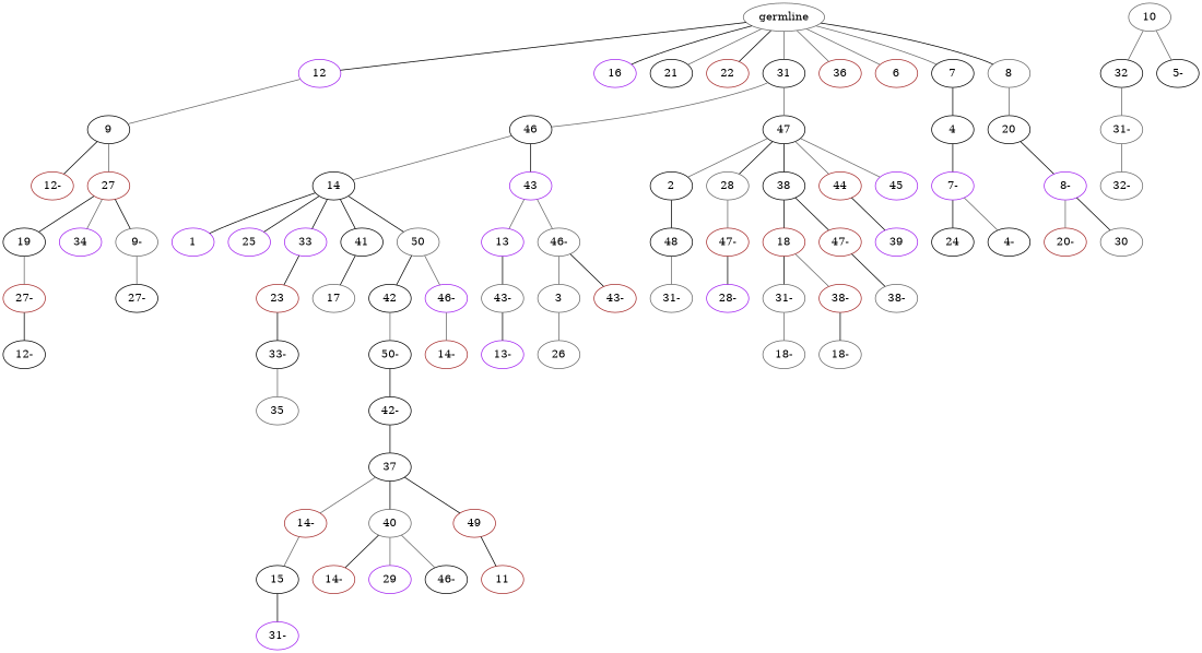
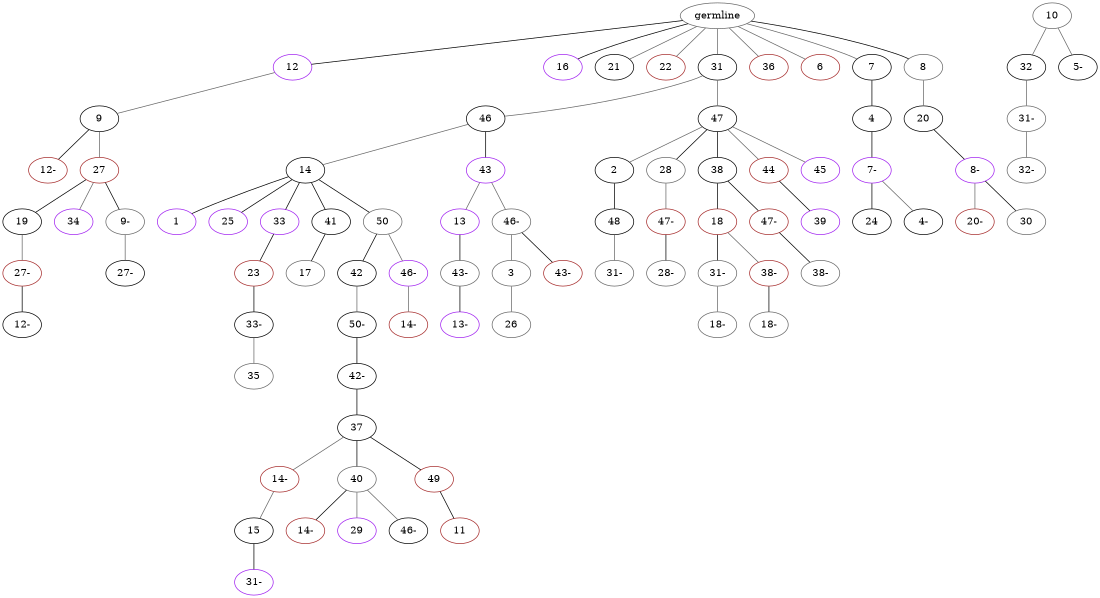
  graph {
    node [color=black]
    edge [color=black]
    n1 [color=gray40 label=germline]
    n2 [color=purple label=12]
    n3 [color=purple label=16]
    n4 [label=21]
    n5 [color=brown label=22]
    n6 [label=31]
    n7 [color=brown label=36]
    n8 [color=brown label=6]
    n9 [label=7]
    n10 [color=gray40 label=8]
    n11 [label=9]
    n12 [label=46]
    n13 [label=47]
    n14 [label=4]
    n15 [label=20]
    n16 [color=brown label="12-"]
    n17 [color=brown label=27]
    n18 [label=19]
    n19 [color=purple label=34]
    n20 [color=gray40 label="9-"]
    n21 [color=brown label="27-"]
    n22 [label="27-"]
    n23 [label="12-"]
    n24 [label=14]
    n25 [color=purple label=43]
    n26 [label=2]
    n27 [color=gray40 label=28]
    n28 [label=38]
    n29 [color=brown label=44]
    n30 [color=purple label=45]
    n31 [color=purple label=1]
    n32 [color=purple label=25]
    n33 [color=purple label=33]
    n34 [label=41]
    n35 [color=gray40 label=50]
    n36 [color=purple label=13]
    n37 [color=gray40 label="46-"]
    n38 [color=brown label=23]
    n39 [color=gray40 label=17]
    n40 [label=42]
    n41 [color=purple label="46-"]
    n42 [label="33-"]
    n43 [color=gray40 label=35]
    n44 [label="50-"]
    n45 [color=brown label="14-"]
    n46 [label="42-"]
    n47 [label=37]
    n48 [color=brown label="14-"]
    n49 [color=gray40 label=40]
    n50 [color=brown label=49]
    n51 [label=15]
    n52 [color=brown label="14-"]
    n53 [color=purple label=29]
    n54 [label="46-"]
    n55 [color=brown label=11]
    n56 [color=purple label="31-"]
    n57 [color=gray40 label="43-"]
    n58 [color=gray40 label=3]
    n59 [color=brown label="43-"]
    n60 [color=purple label="13-"]
    n61 [color=gray40 label=26]
    n62 [label=48]
    n63 [color=brown label="47-"]
    n64 [color=brown label=18]
    n65 [color=brown label="47-"]
    n66 [color=purple label=39]
    n67 [color=gray40 label="31-"]
-   n68 [color=purple label="28-"]
+   n68 [color=gray40 label="28-"]
    n69 [color=gray40 label="31-"]
    n70 [color=brown label="38-"]
    n71 [color=gray40 label="38-"]
    n72 [color=gray40 label="18-"]
    n73 [color=gray40 label="18-"]
    n74 [color=gray40 label=10]
    n75 [label=32]
    n76 [label="5-"]
    n77 [color=gray40 label="31-"]
    n78 [color=gray40 label="32-"]
    n79 [color=purple label="7-"]
    n80 [label=24]
    n81 [label="4-"]
    n82 [color=purple label="8-"]
    n83 [color=brown label="20-"]
    n84 [color=gray40 label=30]
    n1 -- n2
    n1 -- n3
    n1 -- n4 [color=gray40]
-   n1 -- n5
+   n1 -- n5 [color=gray40]
    n1 -- n6 [color=gray40]
    n1 -- n7 [color=gray40]
    n1 -- n8 [color=gray40]
    n1 -- n9 [color=gray40]
    n1 -- n10
    n2 -- n11 [color=gray40]
    n6 -- n12 [color=gray40]
    n6 -- n13 [color=gray40]
    n9 -- n14
    n10 -- n15 [color=gray40]
    n11 -- n16
    n11 -- n17 [color=gray40]
    n12 -- n24 [color=gray40]
    n12 -- n25
    n13 -- n26 [color=gray40]
    n13 -- n27
    n13 -- n28
    n13 -- n29 [color=gray40]
    n13 -- n30 [color=gray40]
    n14 -- n79
    n15 -- n82
    n17 -- n18
    n17 -- n19 [color=gray40]
    n17 -- n20
    n18 -- n21 [color=gray40]
    n20 -- n22 [color=gray40]
    n21 -- n23
    n24 -- n31
    n24 -- n32
    n24 -- n33
    n24 -- n34
    n24 -- n35
    n25 -- n36 [color=gray40]
    n25 -- n37 [color=gray40]
    n26 -- n62
    n27 -- n63 [color=gray40]
    n28 -- n64
    n28 -- n65
    n29 -- n66
    n33 -- n38
    n34 -- n39
    n35 -- n40
    n35 -- n41 [color=gray40]
    n36 -- n57
    n37 -- n58 [color=gray40]
    n37 -- n59
    n38 -- n42
    n40 -- n44 [color=gray40]
    n41 -- n45 [color=gray40]
    n42 -- n43 [color=gray40]
    n44 -- n46
    n46 -- n47
    n47 -- n48 [color=gray40]
    n47 -- n49
    n47 -- n50
    n48 -- n51 [color=gray40]
    n49 -- n52
    n49 -- n53 [color=gray40]
    n49 -- n54 [color=gray40]
    n50 -- n55
    n51 -- n56
    n57 -- n60
    n58 -- n61 [color=gray40]
    n62 -- n67 [color=gray40]
    n63 -- n68
    n64 -- n69
    n64 -- n70 [color=gray40]
    n65 -- n71
    n69 -- n72 [color=gray40]
    n70 -- n73
    n74 -- n75 [color=gray40]
    n74 -- n76 [color=gray40]
    n75 -- n77 [color=gray40]
    n77 -- n78 [color=gray40]
    n79 -- n80
    n79 -- n81 [color=gray40]
    n82 -- n83 [color=gray40]
    n82 -- n84
  }
